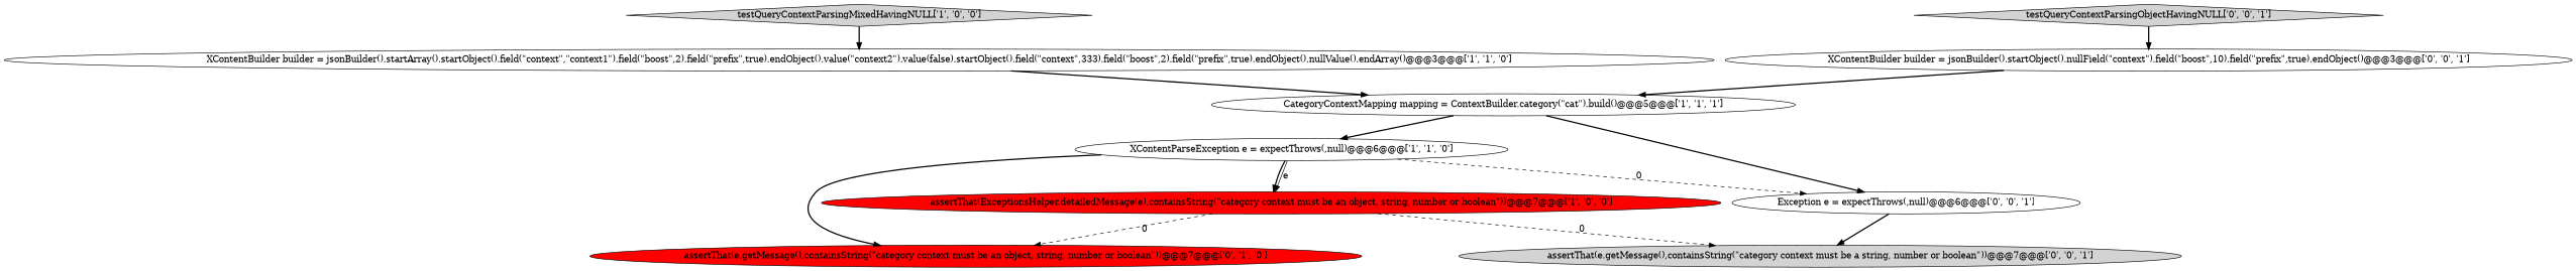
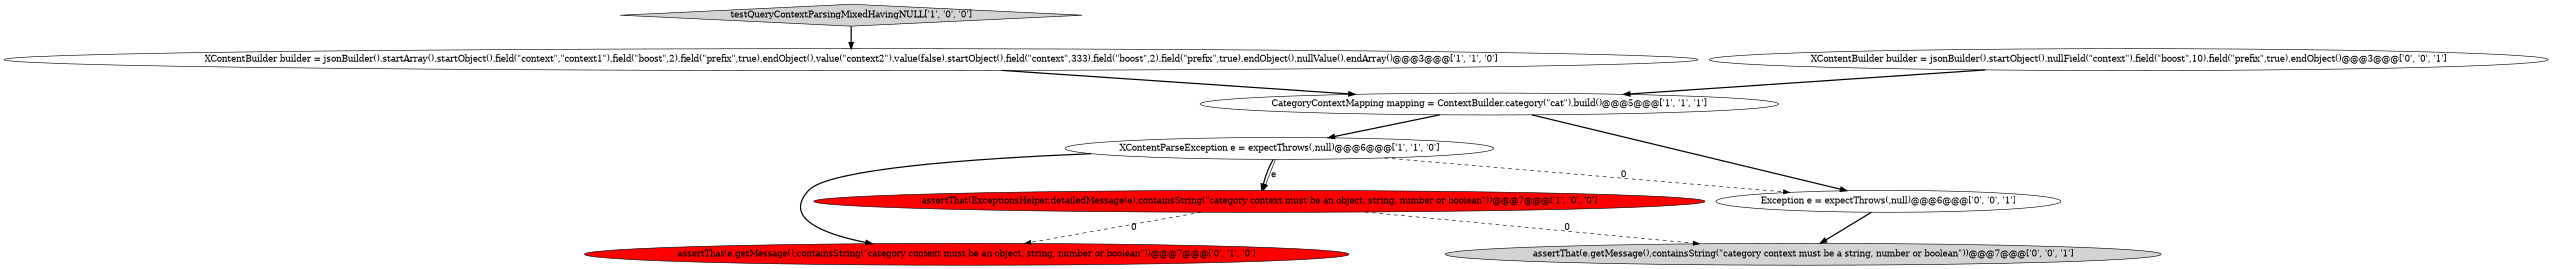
  digraph {
    node [fillcolor=white shape=ellipse style=filled]
    edge [style=bold]
    n1 [fillcolor=lightgray label="testQueryContextParsingMixedHavingNULL['1', '0', '0']" shape=diamond]
    n2 [label="XContentBuilder builder = jsonBuilder().startArray().startObject().field(\"context\",\"context1\").field(\"boost\",2).field(\"prefix\",true).endObject().value(\"context2\").value(false).startObject().field(\"context\",333).field(\"boost\",2).field(\"prefix\",true).endObject().nullValue().endArray()@@@3@@@['1', '1', '0']"]
    n3 [label="CategoryContextMapping mapping = ContextBuilder.category(\"cat\").build()@@@5@@@['1', '1', '1']"]
    n4 [label="XContentParseException e = expectThrows(,null)@@@6@@@['1', '1', '0']"]
    n5 [label="Exception e = expectThrows(,null)@@@6@@@['0', '0', '1']"]
    n6 [label="XContentBuilder builder = jsonBuilder().startObject().nullField(\"context\").field(\"boost\",10).field(\"prefix\",true).endObject()@@@3@@@['0', '0', '1']"]
    n7 [fillcolor=red label="assertThat(e.getMessage(),containsString(\"category context must be an object, string, number or boolean\"))@@@7@@@['0', '1', '0']"]
    n8 [fillcolor=red label="assertThat(ExceptionsHelper.detailedMessage(e),containsString(\"category context must be an object, string, number or boolean\"))@@@7@@@['1', '0', '0']"]
    n9 [fillcolor=lightgray label="assertThat(e.getMessage(),containsString(\"category context must be a string, number or boolean\"))@@@7@@@['0', '0', '1']"]
-   n10 [fillcolor=lightgray label="testQueryContextParsingObjectHavingNULL['0', '0', '1']" shape=diamond]
    n1 -> n2
    n2 -> n3
    n3 -> n4
    n3 -> n5
    n4 -> n5 [label=0 style=dashed]
    n4 -> n7
    n4 -> n8
    n4 -> n8 [label=e style=solid]
    n5 -> n9
    n6 -> n3
    n8 -> n7 [label=0 style=dashed]
    n8 -> n9 [label=0 style=dashed]
-   n10 -> n6
  }
